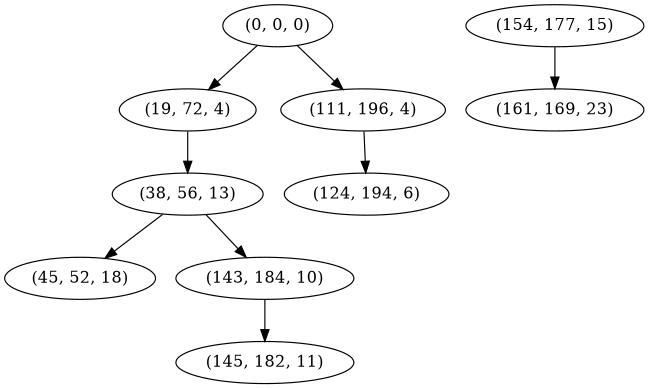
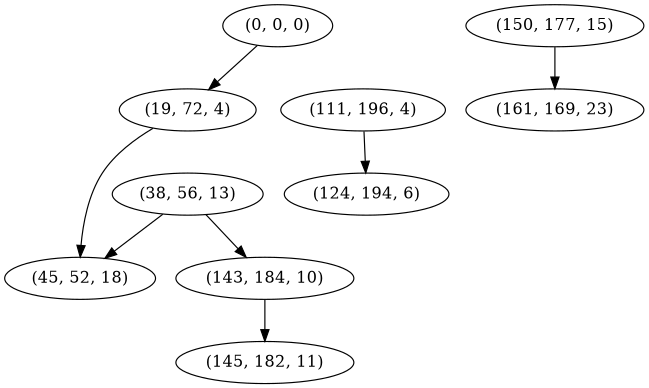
  digraph {
    "(0, 0, 0)"
    "(19, 72, 4)"
    "(111, 196, 4)"
    "(38, 56, 13)"
    "(124, 194, 6)"
    n6 [label="(45, 52, 18)"]
    "(143, 184, 10)"
    "(145, 182, 11)"
    n9 [label="(161, 169, 23)"]
-   "(150, 177, 15)" [label="(154, 177, 15)"]
+   "(150, 177, 15)"
    "(0, 0, 0)" -> "(19, 72, 4)"
-   "(0, 0, 0)" -> "(111, 196, 4)"
-   "(19, 72, 4)" -> "(38, 56, 13)"
+   "(19, 72, 4)" -> n6
    "(111, 196, 4)" -> "(124, 194, 6)"
    "(38, 56, 13)" -> n6
    "(38, 56, 13)" -> "(143, 184, 10)"
    "(143, 184, 10)" -> "(145, 182, 11)"
    "(150, 177, 15)" -> n9
  }
